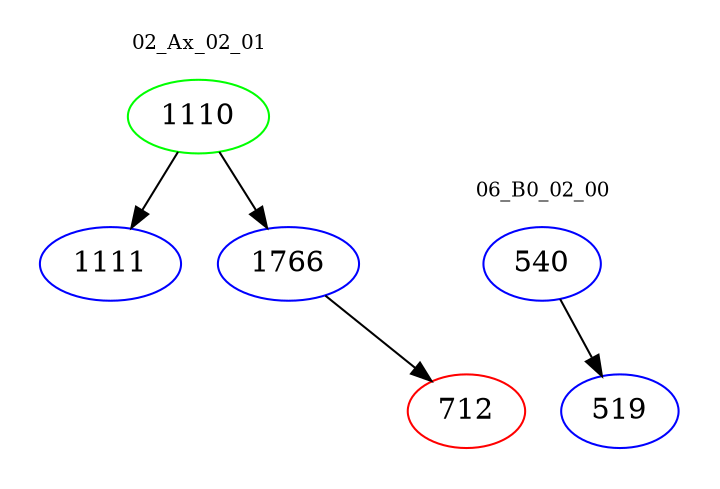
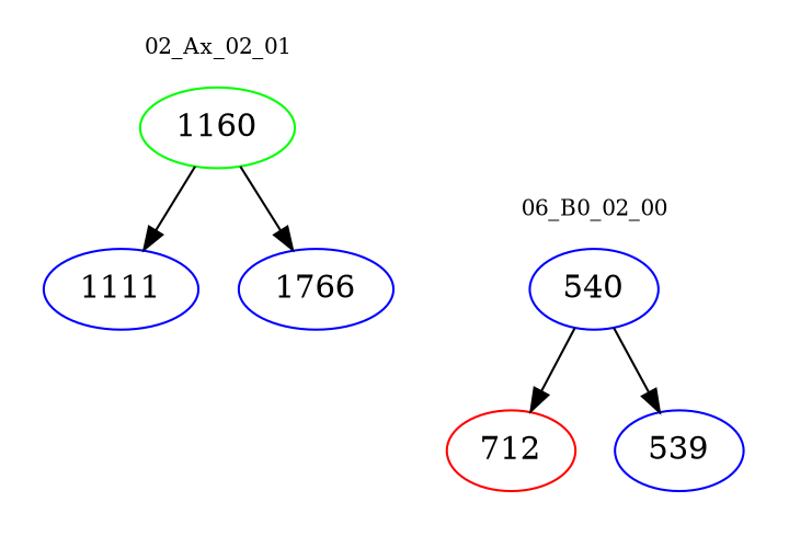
  digraph {
    node [color=blue]
    edge [color=black]
-   n1 [color=green label=1110]
+   n1 [color=green label=1160]
    n2 [label=1111]
    n3 [label=1766]
    n4 [label=540]
-   n5 [label=519]
+   n5 [label=539]
    n6 [color=red label=712]
    subgraph cluster_1 {
      color=white
      fontsize=10
      label="02_Ax_02_01"
      n1
      n2
      n3
    }
    subgraph cluster_2 {
      color=white
      fontsize=10
      label="06_B0_02_00"
      n4
      n5
      n6
    }
    n1 -> n2
    n1 -> n3
    n4 -> n5
-   n3 -> n6
+   n4 -> n6
  }
